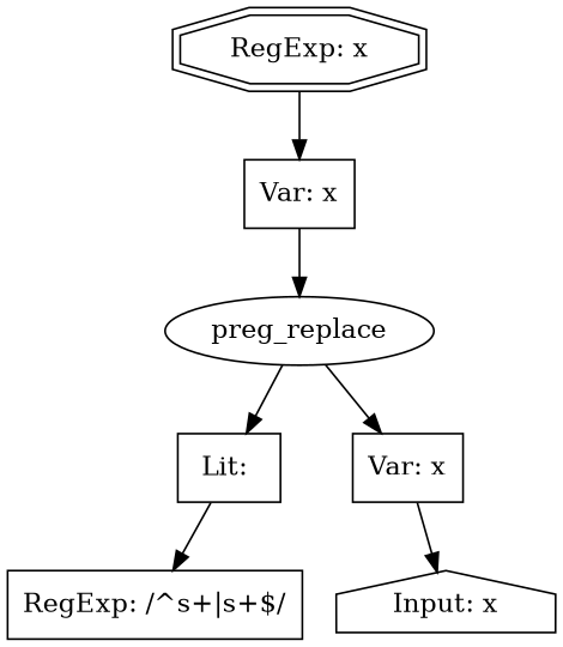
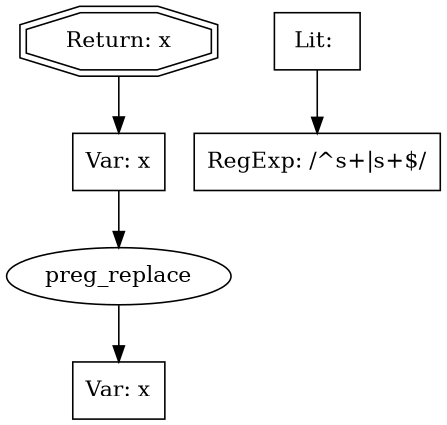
  digraph {
    node [shape=box]
-   n1 [label="Input: x" shape=house]
    n2 [label=preg_replace shape=ellipse]
    n3 [label="Lit: "]
    n4 [label="Var: x"]
    n5 [label="RegExp: /^\s+|\s+$/"]
    n6 [label="Var: x"]
-   n7 [label="RegExp: x" shape=doubleoctagon]
-   n2 -> n3
+   n7 [label="Return: x" shape=doubleoctagon]
    n2 -> n4
    n3 -> n5
-   n4 -> n1
    n6 -> n2
    n7 -> n6
  }
